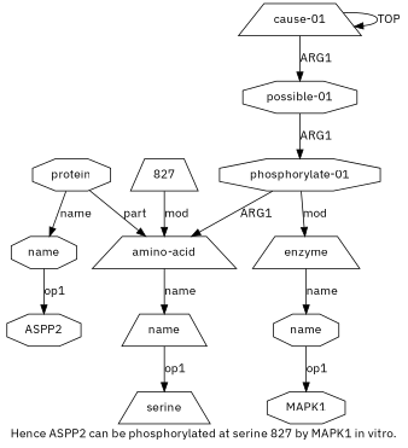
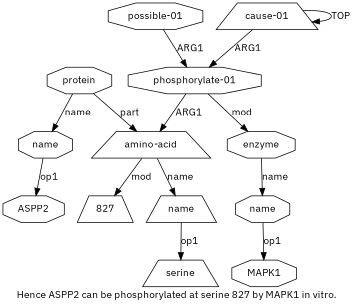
  digraph {
    fontname="IBM Plex Sans"
    label="Hence ASPP2 can be phosphorylated at serine 827 by MAPK1 in vitro."
    node [color=black fontname="IBM Plex Sans" gold_ind=-1 gold_label=name shape=octagon test_ind=-1 test_label=name]
    edge [color=black fontname="IBM Plex Sans" gold_label=ARG1 test_label=ARG1]
    n1 [gold_label=MAPK1 label=MAPK1 test_label=MAPK1]
    n2 [gold_label=ASPP2 label=ASPP2 test_label=ASPP2]
    n3 [gold_label=827 label=827 shape=trapezium test_label=827]
    n4 [gold_ind=1 gold_label="possible-01" label="possible-01" test_ind=1 test_label="possible-01"]
    n5 [gold_ind=2 gold_label="phosphorylate-01" label="phosphorylate-01" test_ind=2 test_label="phosphorylate-01"]
    n6 [gold_ind=3 gold_label="amino-acid" label="amino-acid" shape=trapezium test_ind=3 test_label="amino-acid"]
-   n7 [gold_ind=7 gold_label=enzyme label=enzyme shape=trapezium test_ind=7 test_label=enzyme]
+   n7 [gold_ind=7 gold_label=enzyme label=enzyme test_ind=7 test_label=enzyme]
    n8 [gold_ind=4 label=name shape=trapezium test_ind=4]
    n9 [gold_ind=8 label=name test_ind=8]
    n10 [gold_ind=0 gold_label="cause-01" label="cause-01" shape=trapezium test_ind=0 test_label="cause-01"]
    n11 [gold_label=serine label=serine shape=trapezium test_label=serine]
    n12 [gold_ind=5 gold_label=protein label=protein test_ind=5 test_label=protein]
    n13 [gold_ind=6 label=name test_ind=6]
    n4 -> n5 [label=ARG1]
    n5 -> n6 [label=ARG1]
    n5 -> n7 [gold_label=ARG2 label=mod test_label=ARG2]
-   n3 -> n6 [gold_label=mod label=mod test_label=mod]
+   n6 -> n3 [gold_label=mod label=mod test_label=mod]
    n6 -> n8 [gold_label=name label=name test_label=name]
    n7 -> n9 [gold_label=name label=name test_label=name]
    n8 -> n11 [gold_label=op1 label=op1 test_label=op1]
    n9 -> n1 [gold_label=op1 label=op1 test_label=op1]
-   n10 -> n4 [label=ARG1]
+   n10 -> n5 [label=ARG1]
    n10 -> n10 [gold_label=TOP label=TOP test_label=TOP]
    n12 -> n6 [gold_label=part label=part test_label=part]
    n12 -> n13 [gold_label=name label=name test_label=name]
    n13 -> n2 [gold_label=op1 label=op1 test_label=op1]
  }
